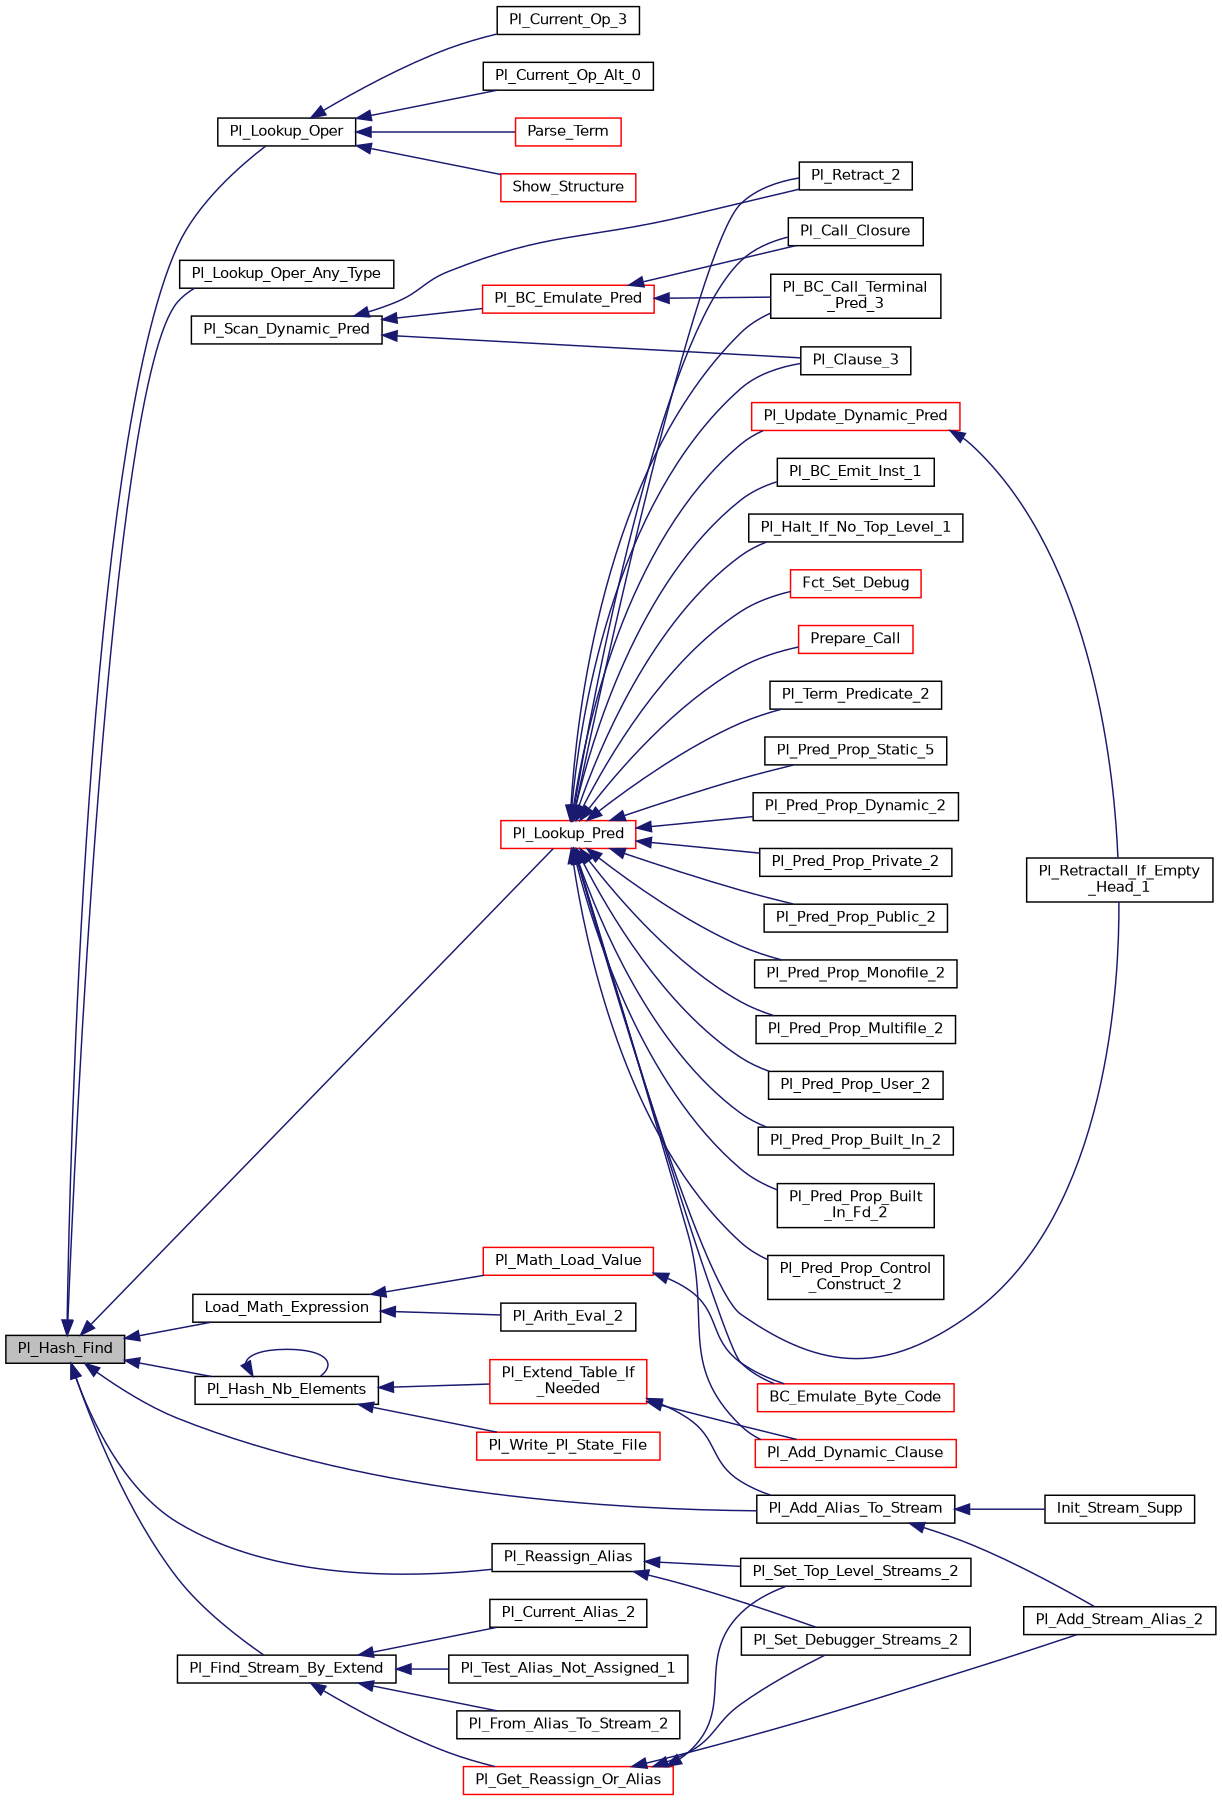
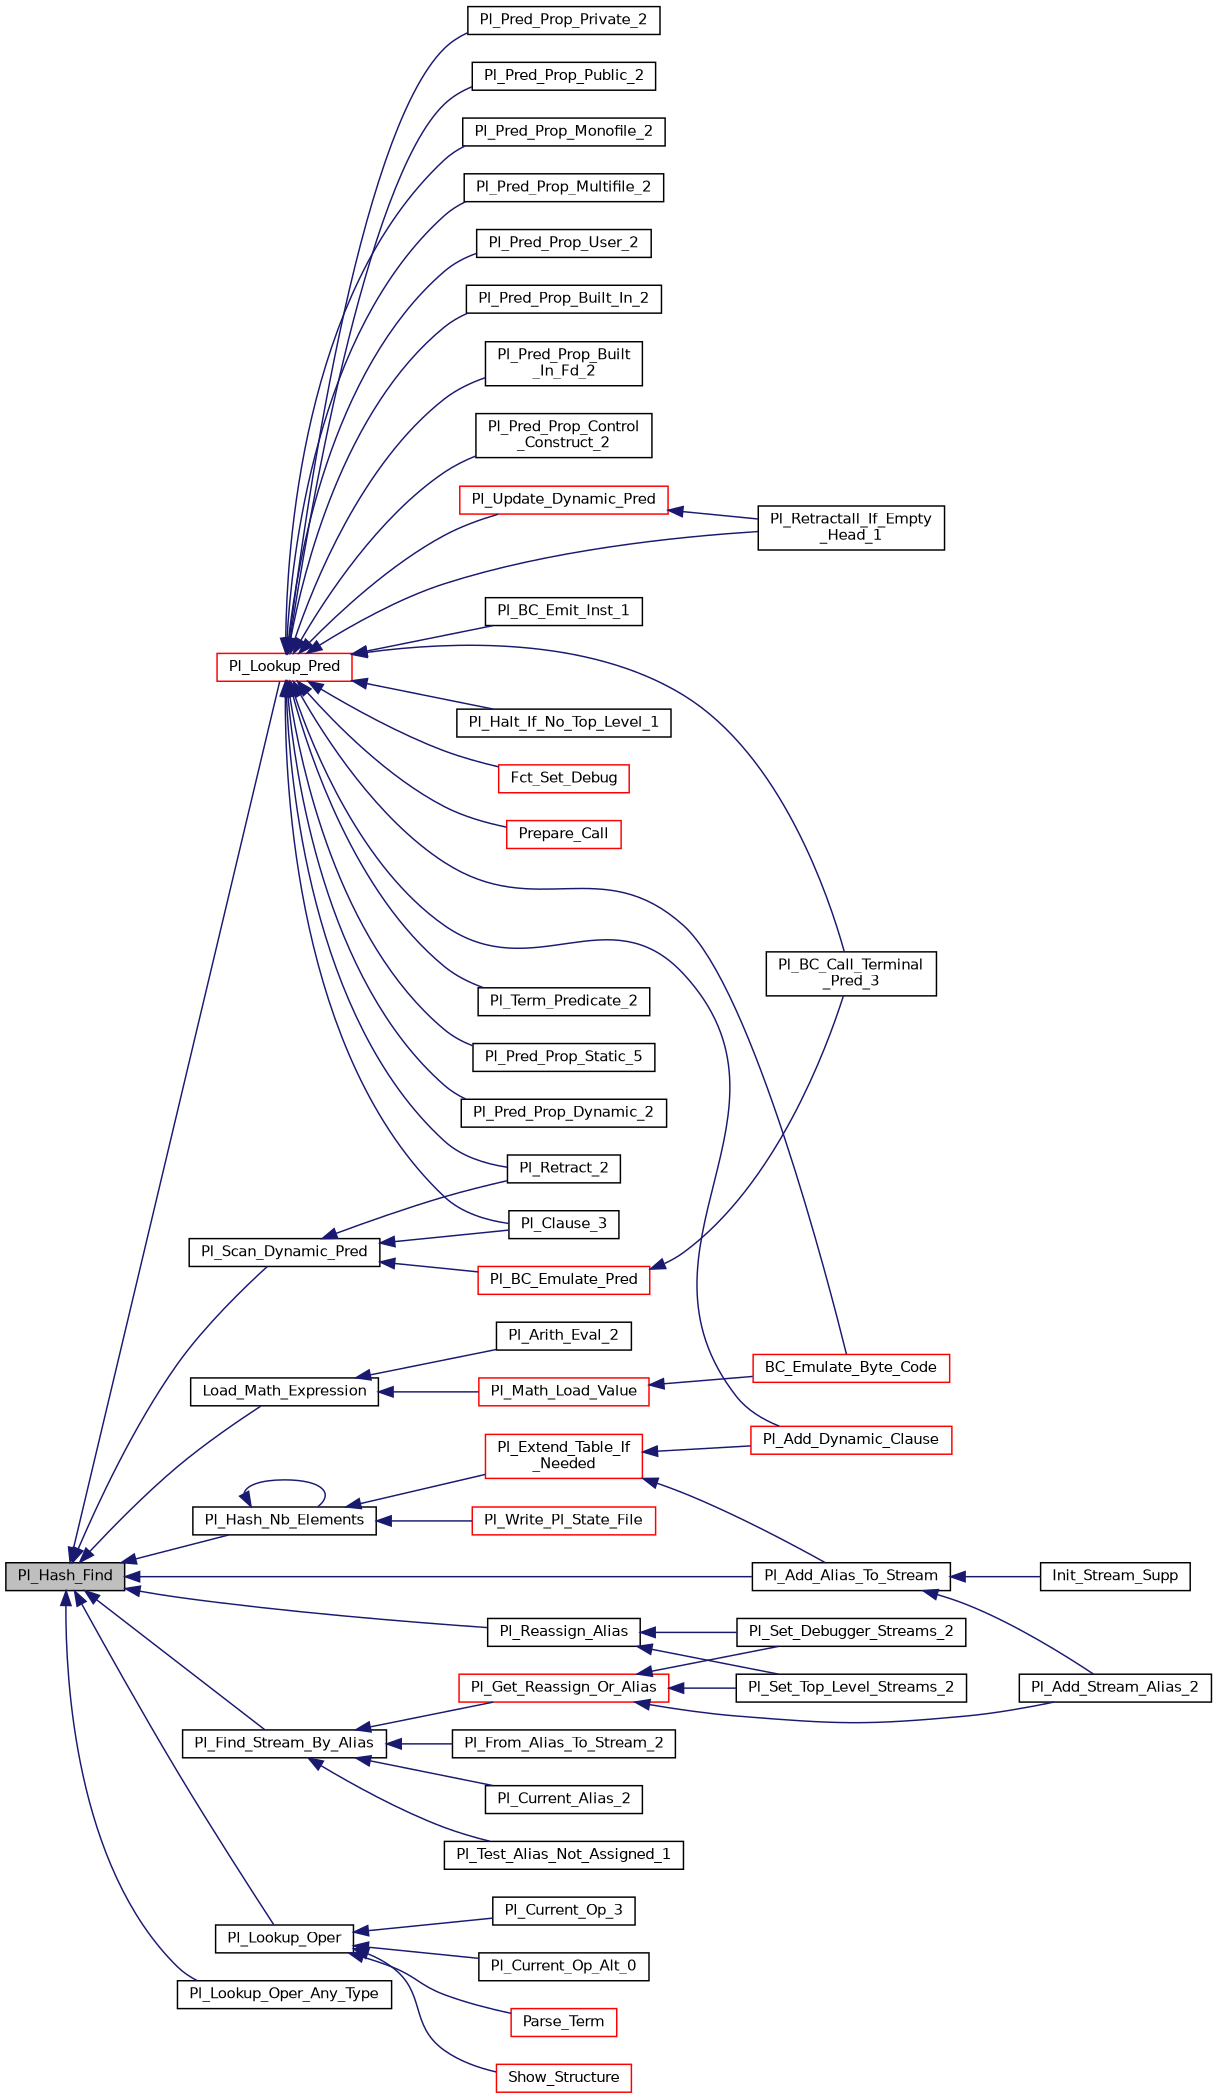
  digraph {
    rankdir=LR
    node [color=black fillcolor=white fontname=Helvetica fontsize=10 shape=record style=filled]
    edge [color=midnightblue dir=back fontname=Helvetica fontsize=10 labelfontname=Helvetica labelfontsize=10 style=solid]
    n1 [fillcolor=grey75 fontcolor=black height=0.2 label=Pl_Hash_Find width=0.4]
    n2 [height=0.2 label=Load_Math_Expression width=0.4]
    n3 [height=0.2 label=Pl_Scan_Dynamic_Pred width=0.4]
-   n4 [height=0.2 label=Pl_Find_Stream_By_Extend width=0.4]
+   n4 [height=0.2 label=Pl_Find_Stream_By_Alias width=0.4]
    n5 [height=0.2 label=Pl_Add_Alias_To_Stream width=0.4]
    n6 [height=0.2 label=Pl_Reassign_Alias width=0.4]
    n7 [height=0.2 label=Pl_Hash_Nb_Elements width=0.4]
    n8 [height=0.2 label=Pl_Lookup_Oper width=0.4]
    n9 [height=0.2 label=Pl_Lookup_Oper_Any_Type width=0.4]
    n10 [color=red height=0.2 label=Pl_Lookup_Pred width=0.4]
    n11 [color=red height=0.2 label=Pl_Math_Load_Value width=0.4]
    n12 [height=0.2 label=Pl_Arith_Eval_2 width=0.4]
    n13 [height=0.2 label=Pl_Clause_3 width=0.4]
    n14 [height=0.2 label=Pl_Retract_2 width=0.4]
    n15 [color=red height=0.2 label=Pl_BC_Emulate_Pred width=0.4]
    n16 [height=0.2 label=Pl_Test_Alias_Not_Assigned_1 width=0.4]
    n17 [height=0.2 label=Pl_From_Alias_To_Stream_2 width=0.4]
    n18 [height=0.2 label=Pl_Current_Alias_2 width=0.4]
    n19 [color=red height=0.2 label=Pl_Get_Reassign_Or_Alias width=0.4]
    n20 [height=0.2 label=Pl_Add_Stream_Alias_2 width=0.4]
    n21 [height=0.2 label=Init_Stream_Supp width=0.4]
    n22 [height=0.2 label=Pl_Set_Top_Level_Streams_2 width=0.4]
    n23 [height=0.2 label=Pl_Set_Debugger_Streams_2 width=0.4]
    n24 [color=red height=0.2 label=Pl_Write_Pl_State_File width=0.4]
    n25 [color=red height=0.2 label="Pl_Extend_Table_If\l_Needed" width=0.4]
    n26 [height=0.2 label=Pl_Current_Op_3 width=0.4]
    n27 [height=0.2 label=Pl_Current_Op_Alt_0 width=0.4]
    n28 [color=red height=0.2 label=Parse_Term width=0.4]
    n29 [color=red height=0.2 label=Show_Structure width=0.4]
    n30 [color=red height=0.2 label=BC_Emulate_Byte_Code width=0.4]
    n31 [height=0.2 label="Pl_BC_Call_Terminal\l_Pred_3" width=0.4]
-   n32 [height=0.2 label=Pl_Call_Closure width=0.4]
    n33 [color=red height=0.2 label=Pl_Add_Dynamic_Clause width=0.4]
    n34 [height=0.2 label="Pl_Retractall_If_Empty\l_Head_1" width=0.4]
    n35 [height=0.2 label=Pl_BC_Emit_Inst_1 width=0.4]
    n36 [height=0.2 label=Pl_Halt_If_No_Top_Level_1 width=0.4]
    n37 [color=red height=0.2 label=Pl_Update_Dynamic_Pred width=0.4]
    n38 [color=red height=0.2 label=Fct_Set_Debug width=0.4]
    n39 [color=red height=0.2 label=Prepare_Call width=0.4]
    n40 [height=0.2 label=Pl_Term_Predicate_2 width=0.4]
    n41 [height=0.2 label=Pl_Pred_Prop_Static_5 width=0.4]
    n42 [height=0.2 label=Pl_Pred_Prop_Dynamic_2 width=0.4]
    n43 [height=0.2 label=Pl_Pred_Prop_Private_2 width=0.4]
    n44 [height=0.2 label=Pl_Pred_Prop_Public_2 width=0.4]
    n45 [height=0.2 label=Pl_Pred_Prop_Monofile_2 width=0.4]
    n46 [height=0.2 label=Pl_Pred_Prop_Multifile_2 width=0.4]
    n47 [height=0.2 label=Pl_Pred_Prop_User_2 width=0.4]
    n48 [height=0.2 label=Pl_Pred_Prop_Built_In_2 width=0.4]
    n49 [height=0.2 label="Pl_Pred_Prop_Built\l_In_Fd_2" width=0.4]
    n50 [height=0.2 label="Pl_Pred_Prop_Control\l_Construct_2" width=0.4]
    n1 -> n2
+   n1 -> n3
    n1 -> n4
    n1 -> n5
    n1 -> n6
    n1 -> n7
    n1 -> n8
    n1 -> n9
    n1 -> n10
    n2 -> n11
    n2 -> n12
    n3 -> n13
    n3 -> n14
    n3 -> n15
    n4 -> n16
    n4 -> n17
    n4 -> n18
    n4 -> n19
    n5 -> n20
    n5 -> n21
    n6 -> n22
    n6 -> n23
    n7 -> n7
    n7 -> n24
    n7 -> n25
    n8 -> n26
    n8 -> n27
    n8 -> n28
    n8 -> n29
    n10 -> n13
    n10 -> n14
    n10 -> n30
    n10 -> n31
-   n10 -> n32
    n10 -> n33
    n10 -> n34
    n10 -> n35
    n10 -> n36
    n10 -> n37
    n10 -> n38
    n10 -> n39
    n10 -> n40
    n10 -> n41
    n10 -> n42
    n10 -> n43
    n10 -> n44
    n10 -> n45
    n10 -> n46
    n10 -> n47
    n10 -> n48
    n10 -> n49
    n10 -> n50
    n11 -> n30
    n15 -> n31
-   n15 -> n32
    n19 -> n20
    n19 -> n22
    n19 -> n23
    n25 -> n5
    n25 -> n33
    n37 -> n34
  }
